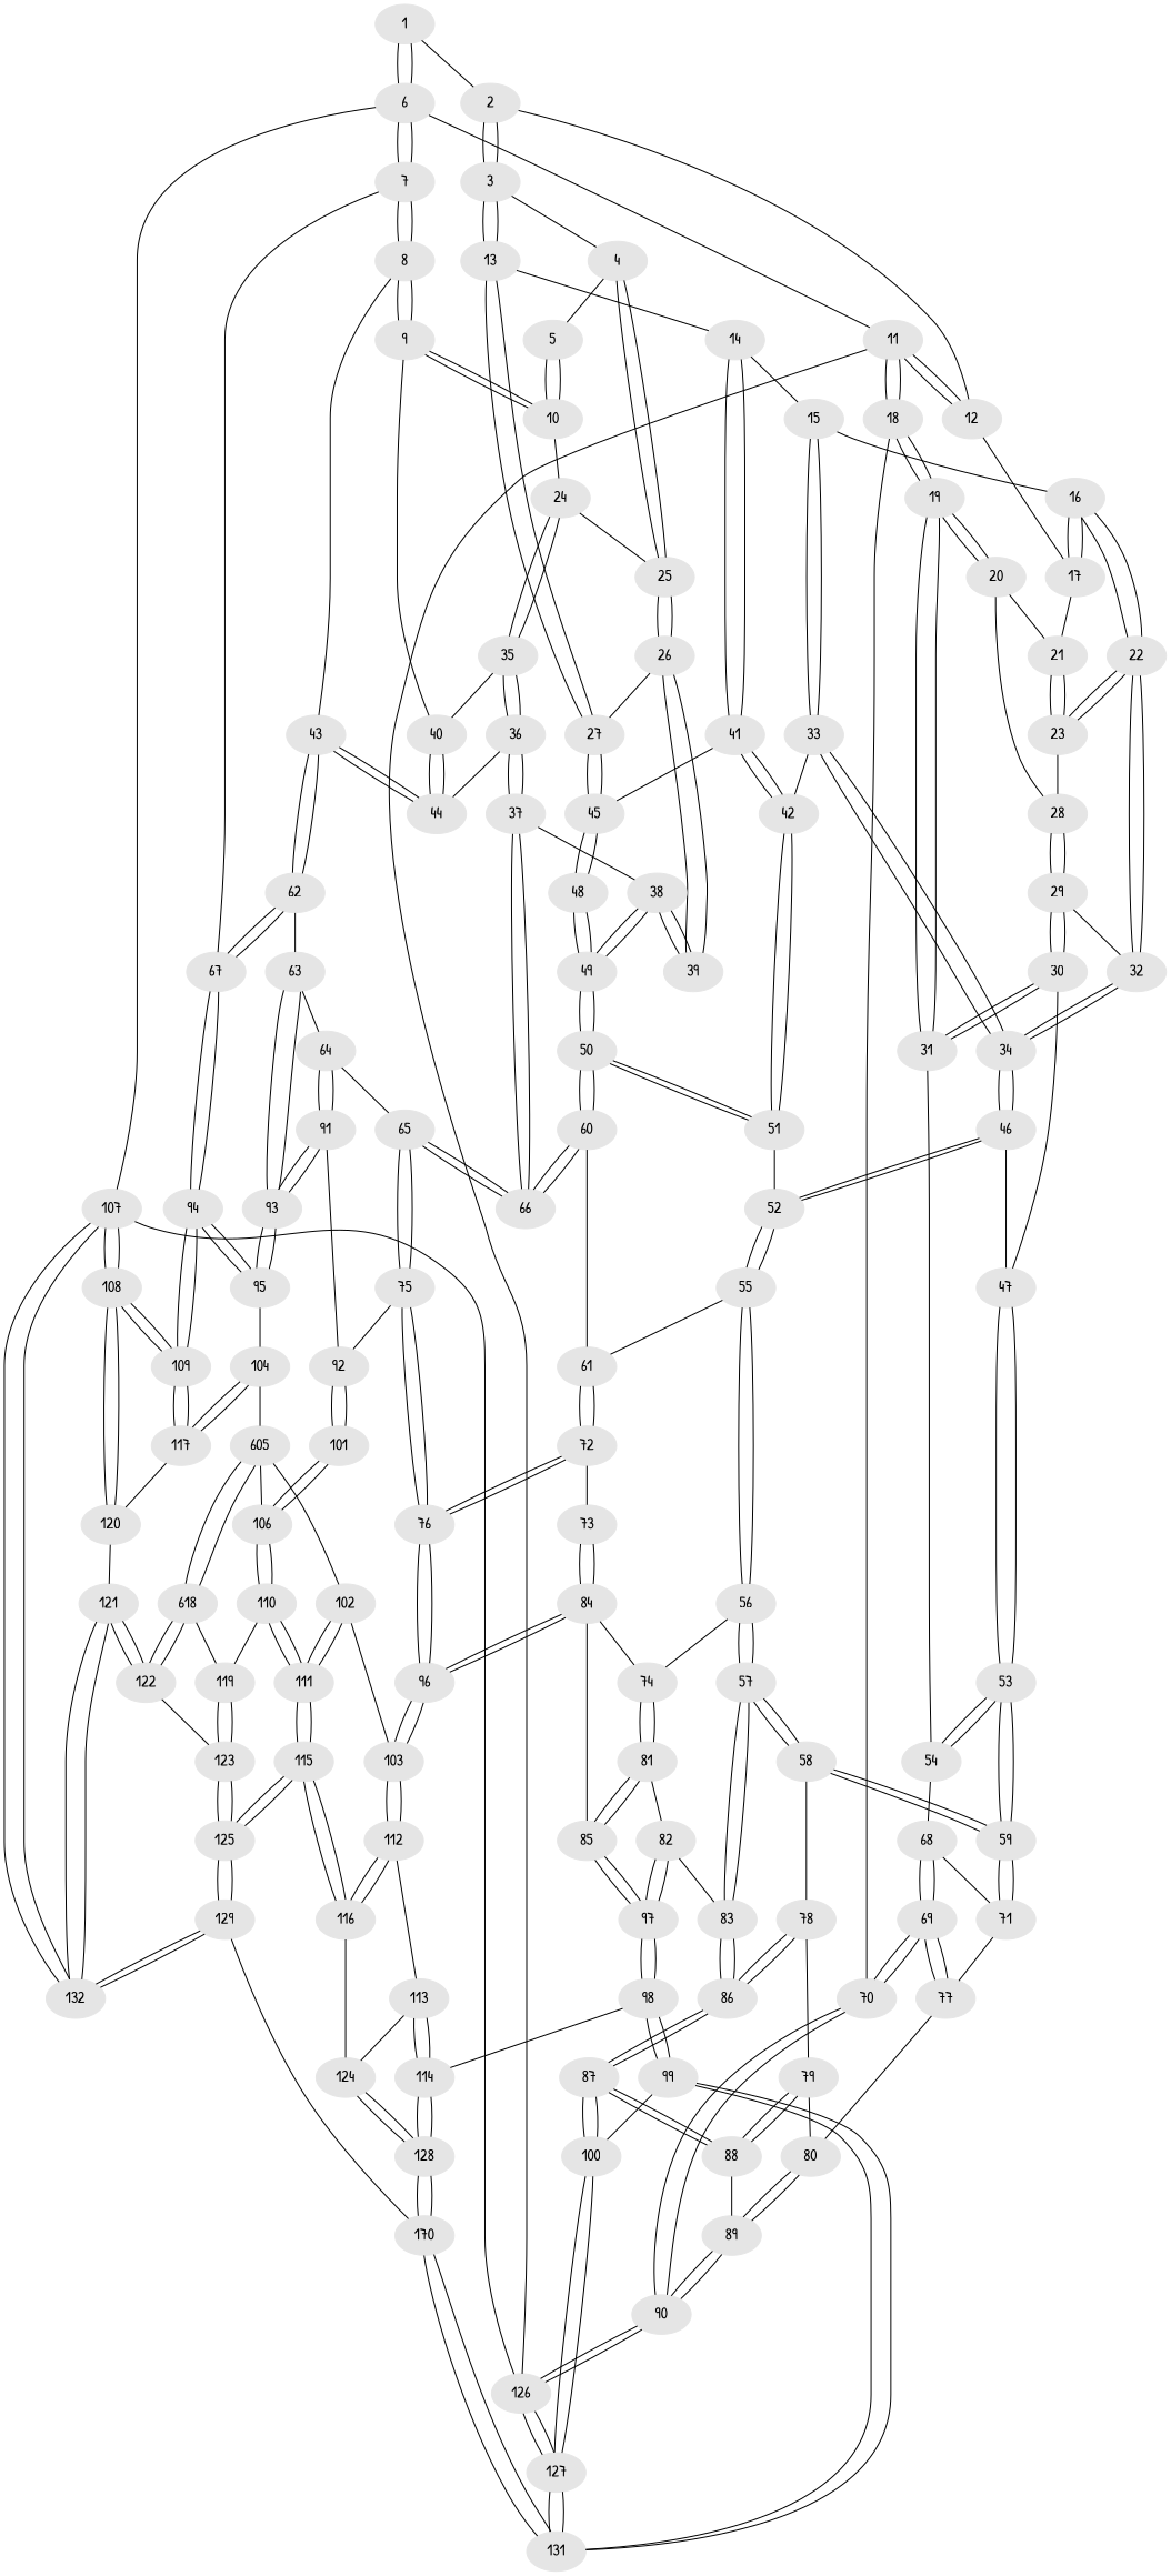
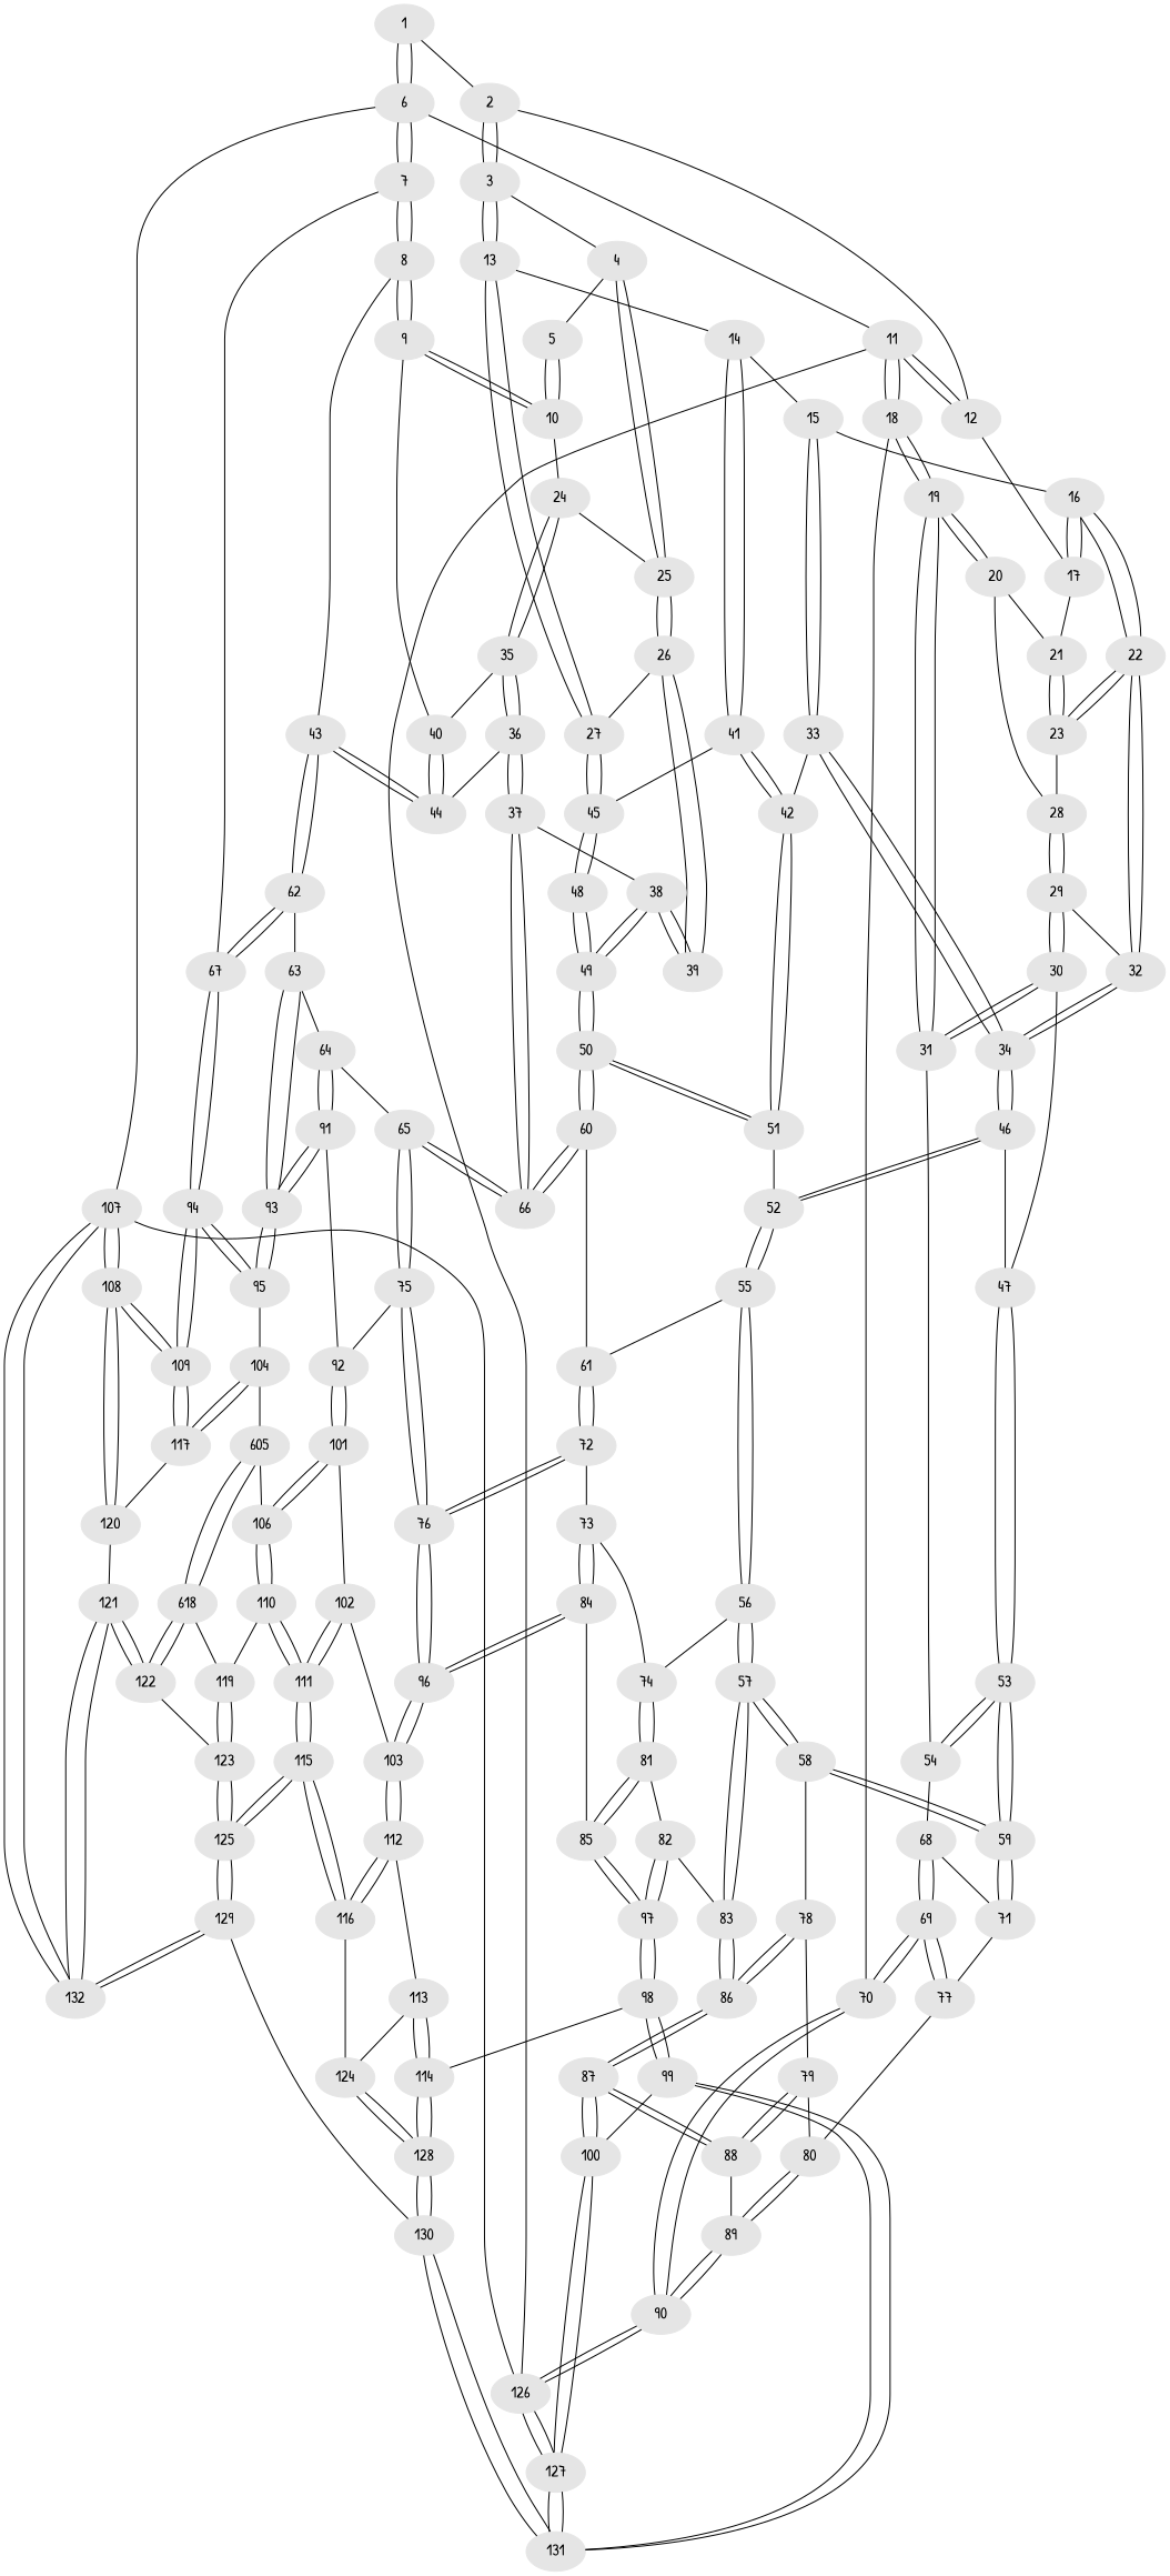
  graph {
    fontname="Patrick Hand"
    node [color=gray90 fontname="Patrick Hand" style=filled]
    edge [fontname="Patrick Hand"]
    1
    2
    6
    3
    12
    7
    11
    107
    4
    13
    17
    5
    25
    14
    27
    10
    26
    24
    8
    67
    18
    126
    108
    132
    9
    43
    94
    40
    44
    62
    35
    19
    70
    127
    21
    15
    41
    45
    16
    33
    42
    22
    34
    23
    32
    20
    31
    90
    28
    54
    29
    36
    39
    48
    30
    47
    53
    68
    46
    51
    52
    37
    38
    66
    49
    50
    63
    55
    59
    60
    61
    56
    71
    69
    57
    74
    72
    58
    83
    81
    78
    86
    79
    77
    73
    76
    64
    93
    65
    91
    95
    75
    92
    109
    80
    84
    96
    85
    82
    101
    103
    89
    88
    87
    97
    98
    100
    102
    106
    104
    117
    n112 [label=605]
    112
    99
    114
    131
    128
    111
    110
    115
    113
    116
    n123 [label=618]
    120
    119
    122
    121
    123
    125
    124
-   130 [label=170]
+   130
    129
    1 -- 2
    1 -- 6
    1 -- 6
    2 -- 3
    2 -- 3
    2 -- 12
    6 -- 7
    6 -- 7
    6 -- 11
    6 -- 107
    3 -- 4
    3 -- 13
    3 -- 13
    12 -- 17
    7 -- 8
    7 -- 8
    7 -- 67
    11 -- 12
    11 -- 12
    11 -- 18
    11 -- 18
    11 -- 126
    107 -- 126
    107 -- 108
    107 -- 108
    107 -- 132
    107 -- 132
    4 -- 5
    4 -- 25
    4 -- 25
    13 -- 14
    13 -- 27
    13 -- 27
    17 -- 21
    5 -- 10
    5 -- 10
    25 -- 26
    25 -- 26
    14 -- 15
    14 -- 41
    14 -- 41
    27 -- 45
    27 -- 45
    10 -- 24
    26 -- 27
    26 -- 39
    26 -- 39
    24 -- 25
    24 -- 35
    24 -- 35
    8 -- 9
    8 -- 9
    8 -- 43
    67 -- 94
    67 -- 94
    18 -- 19
    18 -- 19
    18 -- 70
    126 -- 127
    126 -- 127
    108 -- 109
    108 -- 109
    108 -- 120
    108 -- 120
    9 -- 10
    9 -- 10
    9 -- 40
    43 -- 44
    43 -- 44
    43 -- 62
    43 -- 62
    94 -- 95
    94 -- 95
    94 -- 109
    94 -- 109
    40 -- 44
    40 -- 44
    62 -- 67
    62 -- 67
    62 -- 63
    35 -- 40
    35 -- 36
    35 -- 36
    19 -- 20
    19 -- 20
    19 -- 31
    19 -- 31
    70 -- 90
    70 -- 90
    127 -- 131
    127 -- 131
    21 -- 23
    21 -- 23
    15 -- 16
    15 -- 33
    15 -- 33
    41 -- 45
    41 -- 42
    41 -- 42
    45 -- 48
    45 -- 48
    16 -- 17
    16 -- 17
    16 -- 22
    16 -- 22
    33 -- 42
    33 -- 34
    33 -- 34
    42 -- 51
    42 -- 51
    22 -- 23
    22 -- 23
    22 -- 32
    22 -- 32
    34 -- 46
    34 -- 46
    23 -- 28
    32 -- 34
    32 -- 34
    20 -- 21
    20 -- 28
    31 -- 54
    90 -- 126
    90 -- 126
    28 -- 29
    28 -- 29
    54 -- 68
    29 -- 32
    29 -- 30
    29 -- 30
    36 -- 44
    36 -- 37
    36 -- 37
    48 -- 49
    48 -- 49
    30 -- 31
    30 -- 31
    30 -- 47
    47 -- 53
    47 -- 53
    53 -- 54
    53 -- 54
    53 -- 59
    53 -- 59
    68 -- 71
    68 -- 69
    68 -- 69
    46 -- 47
    46 -- 52
    46 -- 52
    51 -- 52
    52 -- 55
    52 -- 55
    37 -- 38
    37 -- 66
    37 -- 66
    38 -- 39
    38 -- 39
    38 -- 49
    38 -- 49
    49 -- 50
    49 -- 50
    50 -- 51
    50 -- 51
    50 -- 60
    50 -- 60
    63 -- 64
    63 -- 93
    63 -- 93
    55 -- 61
    55 -- 56
    55 -- 56
    59 -- 71
    59 -- 71
    60 -- 66
    60 -- 66
    60 -- 61
    61 -- 72
    61 -- 72
    56 -- 57
    56 -- 57
    56 -- 74
    71 -- 77
    69 -- 70
    69 -- 70
    69 -- 77
    69 -- 77
    57 -- 58
    57 -- 58
    57 -- 83
    57 -- 83
    74 -- 81
    74 -- 81
    72 -- 73
    72 -- 76
    72 -- 76
    58 -- 59
    58 -- 59
    58 -- 78
    83 -- 86
    83 -- 86
    81 -- 85
    81 -- 85
    81 -- 82
    78 -- 86
    78 -- 86
    78 -- 79
    86 -- 87
    86 -- 87
    79 -- 80
    79 -- 88
    79 -- 88
    77 -- 80
-   84 -- 74
+   73 -- 74
    73 -- 84
    73 -- 84
    76 -- 96
    76 -- 96
    64 -- 65
    64 -- 91
    64 -- 91
    93 -- 95
    93 -- 95
    65 -- 66
    65 -- 66
    65 -- 75
    65 -- 75
    91 -- 93
    91 -- 93
    91 -- 92
    95 -- 104
    75 -- 76
    75 -- 76
    75 -- 92
    92 -- 101
    92 -- 101
    109 -- 117
    109 -- 117
    80 -- 89
    80 -- 89
    84 -- 96
    84 -- 96
    84 -- 85
    96 -- 103
    96 -- 103
    85 -- 97
    85 -- 97
    82 -- 83
    82 -- 97
    82 -- 97
-   n112 -- 102
+   101 -- 102
    101 -- 106
    101 -- 106
    103 -- 112
    103 -- 112
    89 -- 90
    89 -- 90
    88 -- 89
    87 -- 88
    87 -- 88
    87 -- 100
    87 -- 100
    97 -- 98
    97 -- 98
    98 -- 99
    98 -- 99
    98 -- 114
    100 -- 127
    100 -- 127
    102 -- 103
    102 -- 111
    102 -- 111
    106 -- 110
    106 -- 110
    104 -- 117
    104 -- 117
    104 -- n112
    117 -- 120
    n112 -- 106
    n112 -- n123
    n112 -- n123
    112 -- 113
    112 -- 116
    112 -- 116
    99 -- 100
    99 -- 131
    99 -- 131
    114 -- 128
    114 -- 128
    128 -- 130
    128 -- 130
    111 -- 115
    111 -- 115
    110 -- 111
    110 -- 111
    110 -- 119
    115 -- 116
    115 -- 116
    115 -- 125
    115 -- 125
    113 -- 114
    113 -- 114
    113 -- 124
    116 -- 124
    n123 -- 119
    n123 -- 122
    n123 -- 122
    120 -- 121
    119 -- 123
    119 -- 123
    122 -- 123
    121 -- 132
    121 -- 132
    121 -- 122
    121 -- 122
    123 -- 125
    123 -- 125
    125 -- 129
    125 -- 129
    124 -- 128
    124 -- 128
    130 -- 131
    130 -- 131
    129 -- 132
    129 -- 132
    129 -- 130
  }
